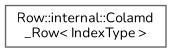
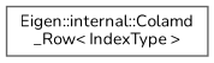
  digraph {
    rankdir=LR
    fontname=Nunito
-   n1 [color=grey40 fillcolor=white fontname=Nunito fontsize=10 height=0.2 label="Row::internal::Colamd\l_Row\< IndexType \>" shape=box style=filled width=0.4]
+   n1 [color=grey40 fillcolor=white fontname=Nunito fontsize=10 height=0.2 label="Eigen::internal::Colamd\l_Row\< IndexType \>" shape=box style=filled width=0.4]
  }
